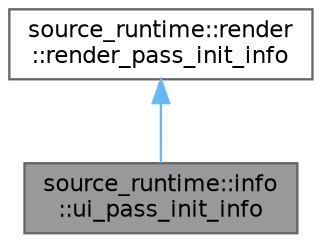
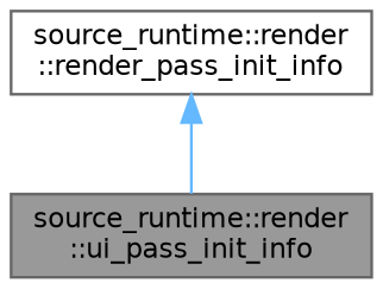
  digraph {
    node [color=gray40 fontname=Helvetica fontsize=10 shape=box style=filled]
-   n1 [fillcolor=grey60 fontcolor=black height=0.2 label="source_runtime::info\l::ui_pass_init_info" width=0.4]
+   n1 [fillcolor=grey60 fontcolor=black height=0.2 label="source_runtime::render\l::ui_pass_init_info" width=0.4]
    n2 [fillcolor=white height=0.2 label="source_runtime::render\l::render_pass_init_info" width=0.4]
    n2 -> n1 [color=steelblue1 dir=back fontname=Helvetica fontsize=10 labelfontname=Helvetica labelfontsize=10 style=solid]
  }
